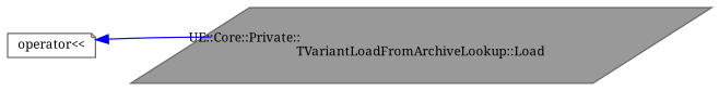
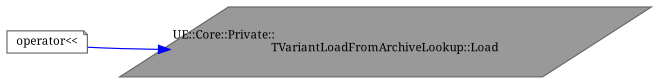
  digraph {
    rankdir=RL
    fontname="Noto Serif"
    node [fontname="Noto Serif" fontsize=10 style=filled]
    n1 [color=gray40 fillcolor=grey60 fontcolor=black height=0.2 label="UE::Core::Private::\lTVariantLoadFromArchiveLookup::Load" shape=parallelogram width=0.4]
    n2 [color=grey40 fillcolor=white height=0.2 label="operator\<\<" shape=note width=0.4]
-   n2 -> n1 [color=blue dir=back fontname="Noto Serif" fontsize=10 labelfontname=Helvetica labelfontsize=10 style=solid]
+   n1 -> n2 [color=blue dir=back fontname="Noto Serif" fontsize=10 labelfontname=Helvetica labelfontsize=10 style=solid]
  }
